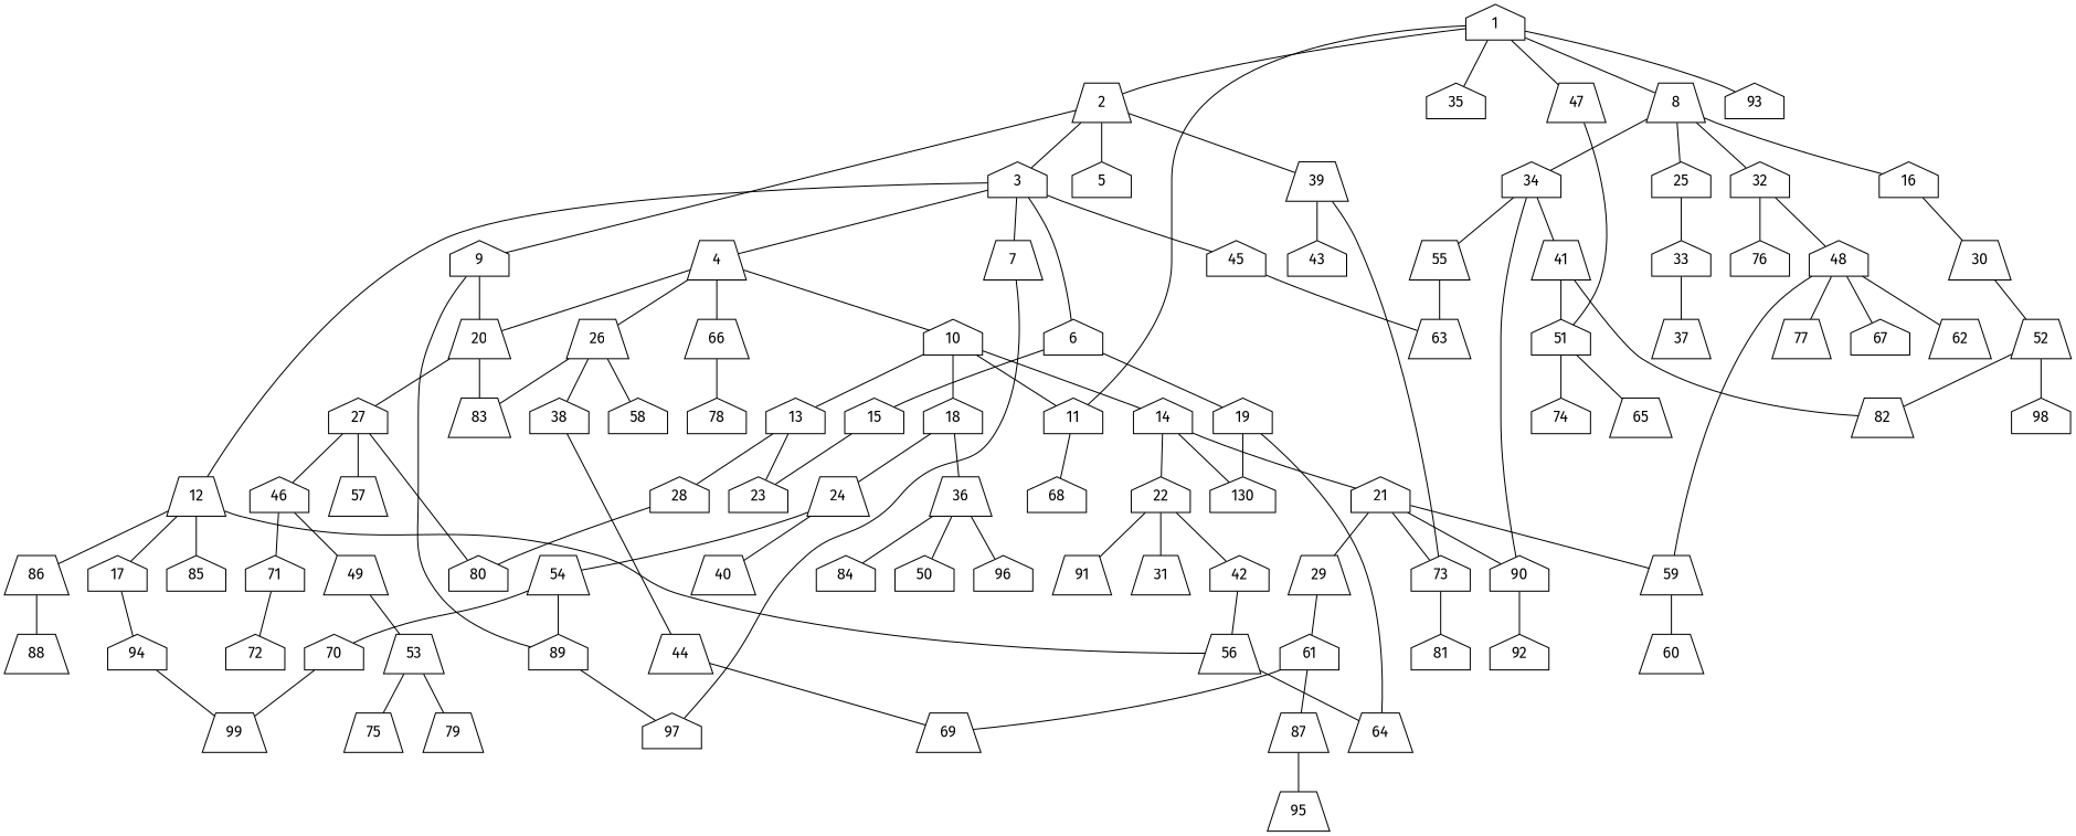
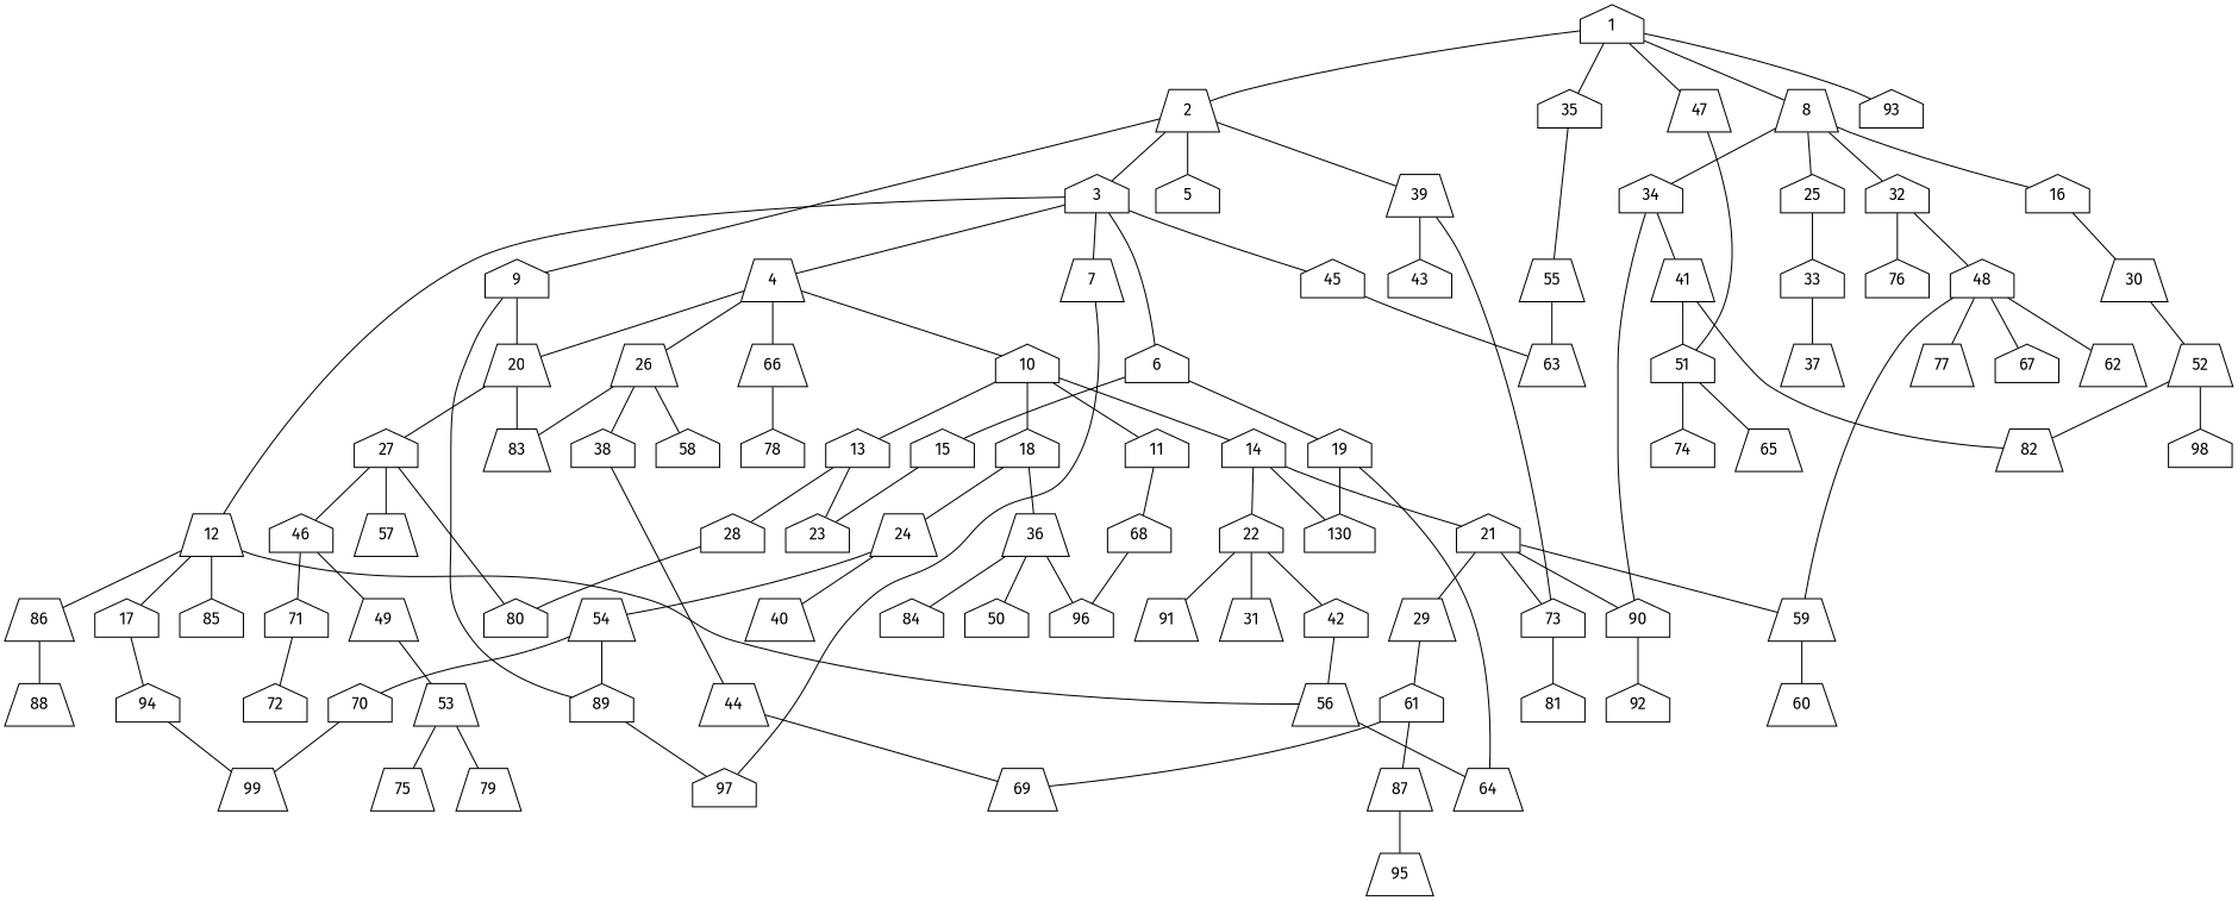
  graph {
    fontname="Fira Sans"
    node [fontname="Fira Sans" shape=house]
    edge [fontname="Fira Sans"]
    2 [shape=trapezium]
    1
    8 [shape=trapezium]
    11
    35
    47 [shape=trapezium]
    93
    3
    5
    9
    39 [shape=trapezium]
    16
    25
    32
    34
    68
    51
    4 [shape=trapezium]
    6
    7 [shape=trapezium]
    12 [shape=trapezium]
    45
    20 [shape=trapezium]
    89
    73
    43
    30 [shape=trapezium]
    33
    48
    76
    90
    41 [shape=trapezium]
    55 [shape=trapezium]
    96
    65 [shape=trapezium]
    74
    10
    26 [shape=trapezium]
    66 [shape=trapezium]
    15
    19
    97
    17
    56 [shape=trapezium]
    85
    86 [shape=trapezium]
    63 [shape=trapezium]
    27
    83 [shape=trapezium]
    81
    13
    14
    18
    38
    58
    78
    23
    n58 [label=130]
    64 [shape=trapezium]
    94
    88 [shape=trapezium]
    28
    21
    22
    24 [shape=trapezium]
    36 [shape=trapezium]
    80
    46
    57 [shape=trapezium]
    44 [shape=trapezium]
    52 [shape=trapezium]
    37 [shape=trapezium]
    67
    59 [shape=trapezium]
    62 [shape=trapezium]
    77 [shape=trapezium]
    92
    82 [shape=trapezium]
    29 [shape=trapezium]
    31 [shape=trapezium]
    42
    91 [shape=trapezium]
    40 [shape=trapezium]
    54 [shape=trapezium]
    50
    84
    99 [shape=trapezium]
    61
    60 [shape=trapezium]
    98
    70
    49 [shape=trapezium]
    71
    69 [shape=trapezium]
    87 [shape=trapezium]
    53 [shape=trapezium]
    72
    95 [shape=trapezium]
    75 [shape=trapezium]
    79 [shape=trapezium]
    2 -- 3
    2 -- 5
    2 -- 9
    2 -- 39
    1 -- 2
    1 -- 8
-   1 -- 11
    1 -- 35
    1 -- 47
    1 -- 93
    8 -- 16
    8 -- 25
    8 -- 32
    8 -- 34
    11 -- 68
    47 -- 51
    3 -- 4
    3 -- 6
    3 -- 7
    3 -- 12
    3 -- 45
    9 -- 20
    9 -- 89
    39 -- 73
    39 -- 43
    16 -- 30
    25 -- 33
    32 -- 48
    32 -- 76
    34 -- 90
    34 -- 41
-   34 -- 55
+   35 -- 55
+   68 -- 96
    51 -- 65
    51 -- 74
    4 -- 20
    4 -- 10
    4 -- 26
    4 -- 66
    6 -- 15
    6 -- 19
    7 -- 97
    12 -- 17
    12 -- 56
    12 -- 85
    12 -- 86
    45 -- 63
    20 -- 27
    20 -- 83
    89 -- 97
    73 -- 81
    30 -- 52
    33 -- 37
    48 -- 67
    48 -- 59
    48 -- 62
    48 -- 77
    90 -- 92
    41 -- 51
    41 -- 82
    55 -- 63
    10 -- 11
    10 -- 13
    10 -- 14
    10 -- 18
    26 -- 83
    26 -- 38
    26 -- 58
    66 -- 78
    15 -- 23
    19 -- n58
    19 -- 64
    17 -- 94
    56 -- 64
    86 -- 88
    27 -- 80
    27 -- 46
    27 -- 57
    13 -- 23
    13 -- 28
    14 -- n58
    14 -- 21
    14 -- 22
    18 -- 24
    18 -- 36
    38 -- 44
    94 -- 99
    28 -- 80
    21 -- 73
    21 -- 90
    21 -- 59
    21 -- 29
    22 -- 31
    22 -- 42
    22 -- 91
    24 -- 40
    24 -- 54
    36 -- 96
    36 -- 50
    36 -- 84
    46 -- 49
    46 -- 71
    44 -- 69
    52 -- 82
    52 -- 98
    59 -- 60
    29 -- 61
    42 -- 56
    54 -- 89
    54 -- 70
    61 -- 69
    61 -- 87
    70 -- 99
    49 -- 53
    71 -- 72
    87 -- 95
    53 -- 75
    53 -- 79
  }
